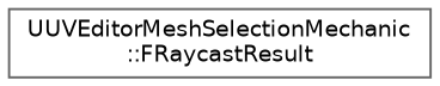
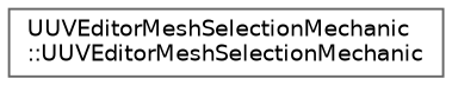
  digraph {
    rankdir=LR
-   n1 [color=grey40 fillcolor=white fontname=Helvetica fontsize=10 height=0.2 label="UUVEditorMeshSelectionMechanic\l::FRaycastResult" shape=box style=filled width=0.4]
+   n1 [color=grey40 fillcolor=white fontname=Helvetica fontsize=10 height=0.2 label="UUVEditorMeshSelectionMechanic\l::UUVEditorMeshSelectionMechanic" shape=box style=filled width=0.4]
  }
